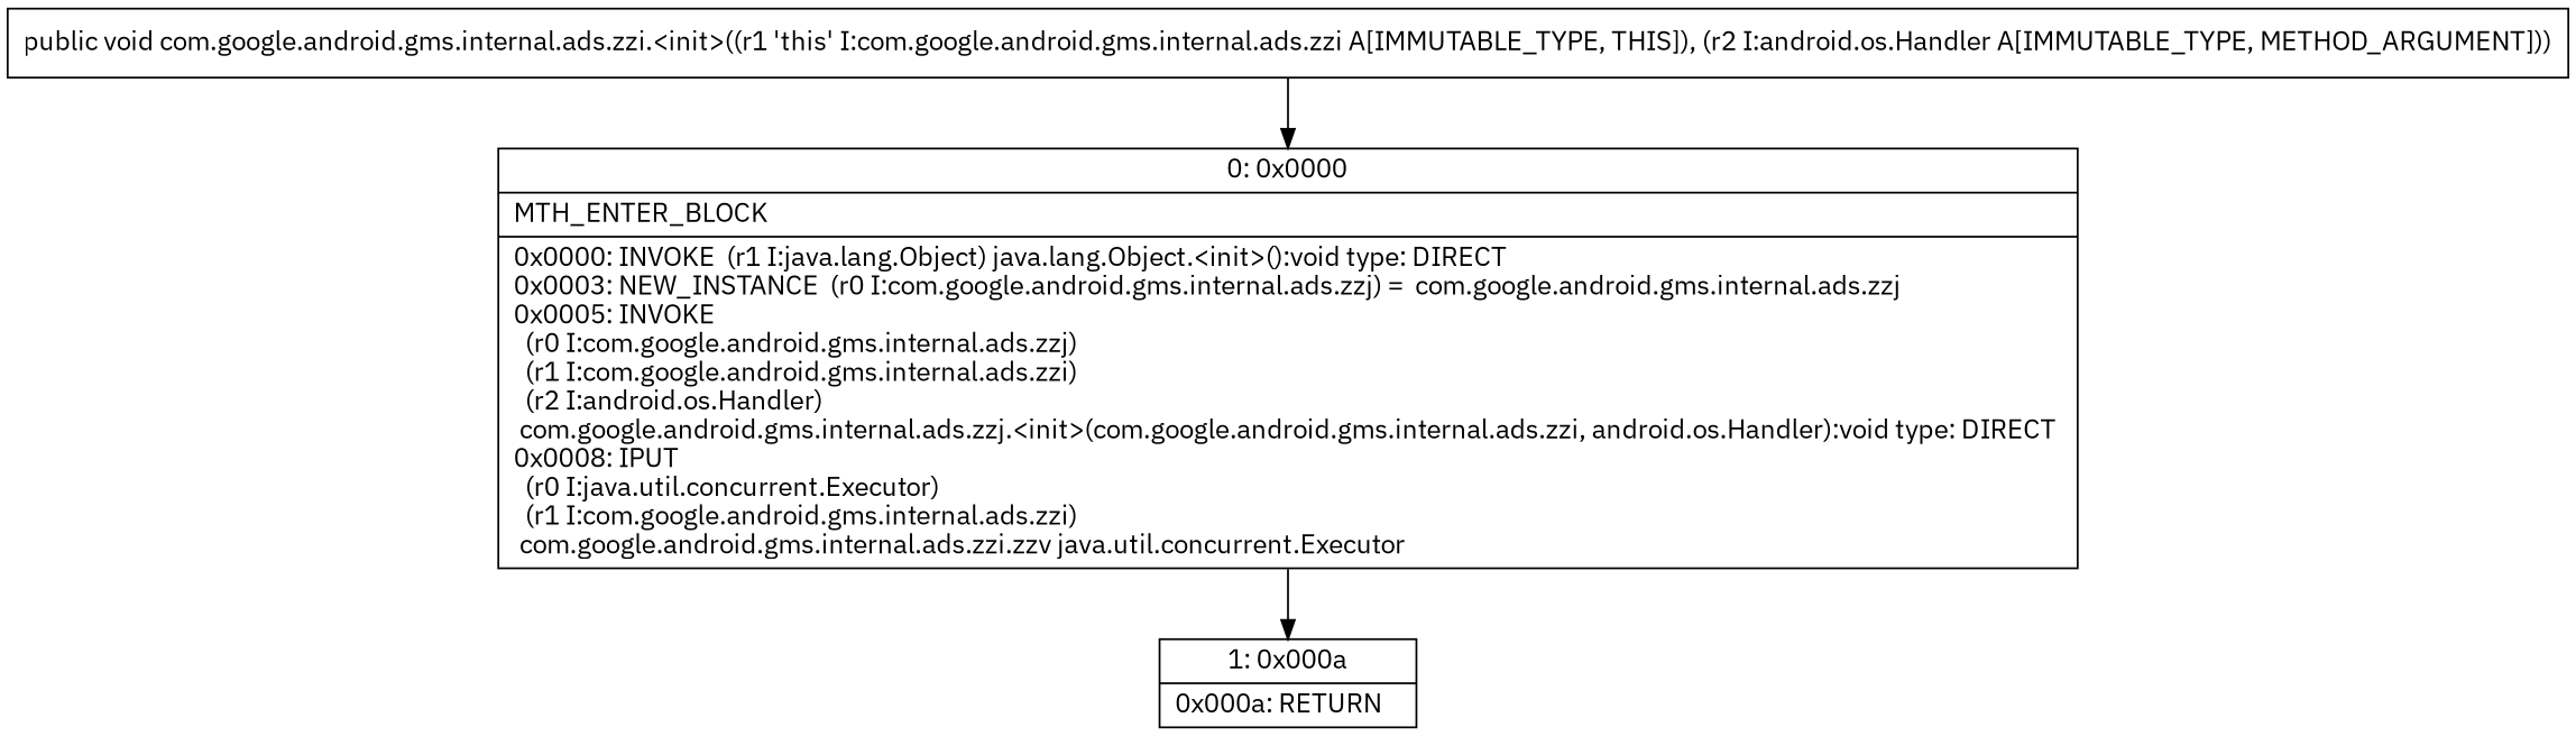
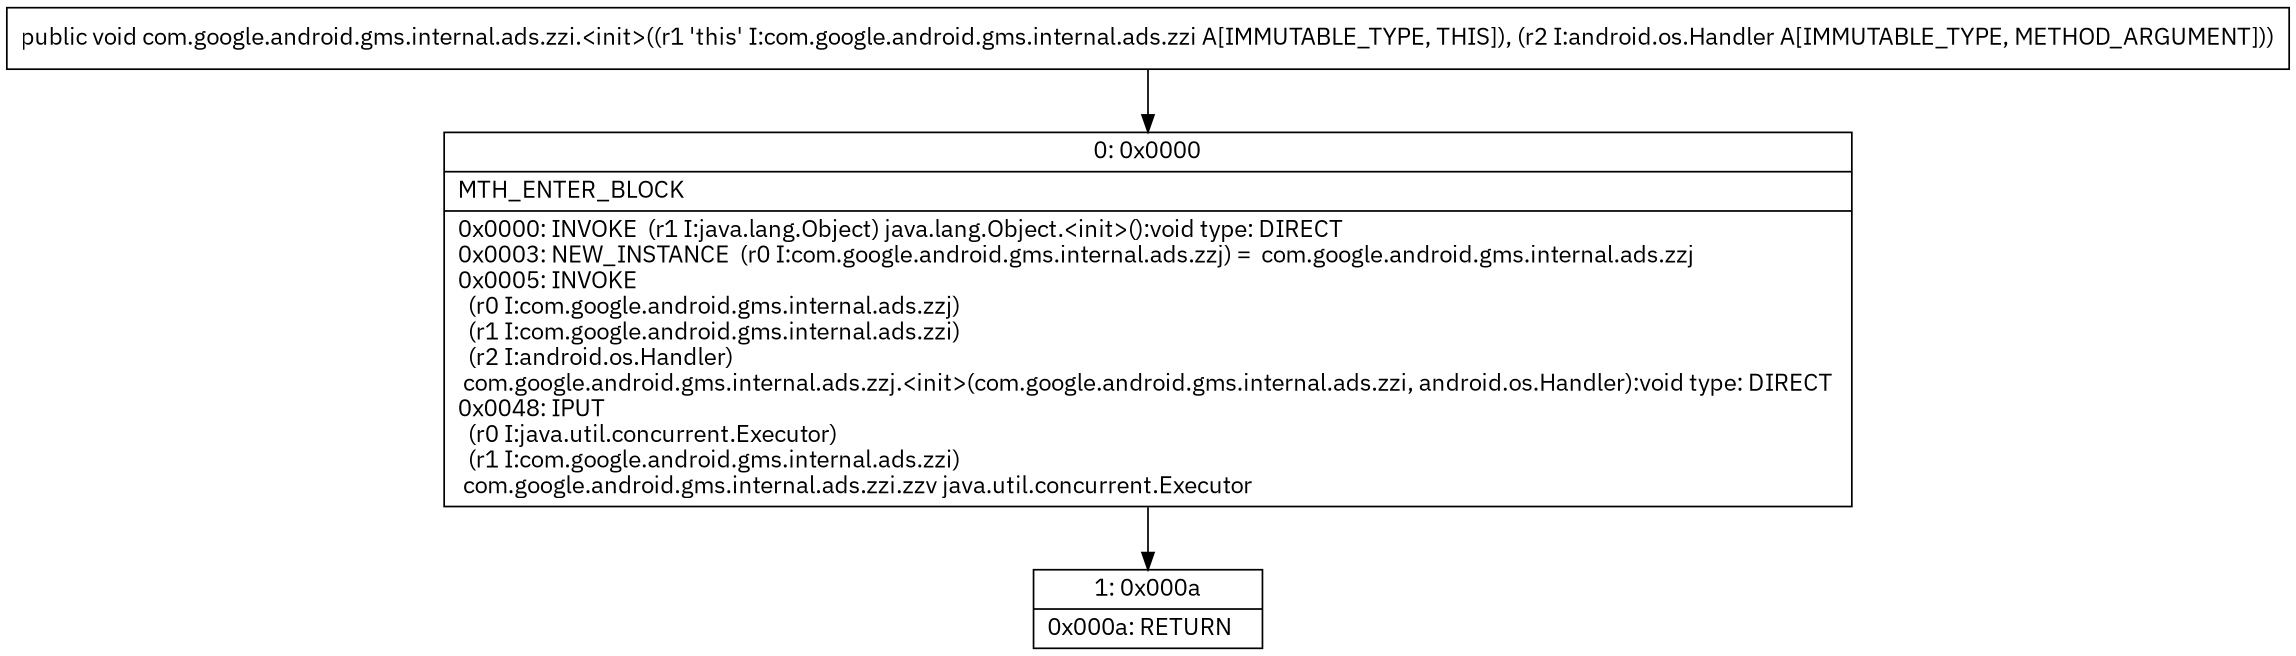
  digraph {
    fontname="IBM Plex Sans"
    node [shape=record fontname="IBM Plex Sans"]
    edge [fontname="IBM Plex Sans"]
-   n1 [label="{0\:\ 0x0000|MTH_ENTER_BLOCK\l|0x0000: INVOKE  (r1 I:java.lang.Object) java.lang.Object.\<init\>():void type: DIRECT \l0x0003: NEW_INSTANCE  (r0 I:com.google.android.gms.internal.ads.zzj) =  com.google.android.gms.internal.ads.zzj \l0x0005: INVOKE  \l  (r0 I:com.google.android.gms.internal.ads.zzj)\l  (r1 I:com.google.android.gms.internal.ads.zzi)\l  (r2 I:android.os.Handler)\l com.google.android.gms.internal.ads.zzj.\<init\>(com.google.android.gms.internal.ads.zzi, android.os.Handler):void type: DIRECT \l0x0008: IPUT  \l  (r0 I:java.util.concurrent.Executor)\l  (r1 I:com.google.android.gms.internal.ads.zzi)\l com.google.android.gms.internal.ads.zzi.zzv java.util.concurrent.Executor \l}"]
+   n1 [label="{0\:\ 0x0000|MTH_ENTER_BLOCK\l|0x0000: INVOKE  (r1 I:java.lang.Object) java.lang.Object.\<init\>():void type: DIRECT \l0x0003: NEW_INSTANCE  (r0 I:com.google.android.gms.internal.ads.zzj) =  com.google.android.gms.internal.ads.zzj \l0x0005: INVOKE  \l  (r0 I:com.google.android.gms.internal.ads.zzj)\l  (r1 I:com.google.android.gms.internal.ads.zzi)\l  (r2 I:android.os.Handler)\l com.google.android.gms.internal.ads.zzj.\<init\>(com.google.android.gms.internal.ads.zzi, android.os.Handler):void type: DIRECT \l0x0048: IPUT  \l  (r0 I:java.util.concurrent.Executor)\l  (r1 I:com.google.android.gms.internal.ads.zzi)\l com.google.android.gms.internal.ads.zzi.zzv java.util.concurrent.Executor \l}"]
    n2 [label="{1\:\ 0x000a|0x000a: RETURN   \l}"]
    n3 [label="{public void com.google.android.gms.internal.ads.zzi.\<init\>((r1 'this' I:com.google.android.gms.internal.ads.zzi A[IMMUTABLE_TYPE, THIS]), (r2 I:android.os.Handler A[IMMUTABLE_TYPE, METHOD_ARGUMENT])) }"]
    n1 -> n2
    n3 -> n1
  }
